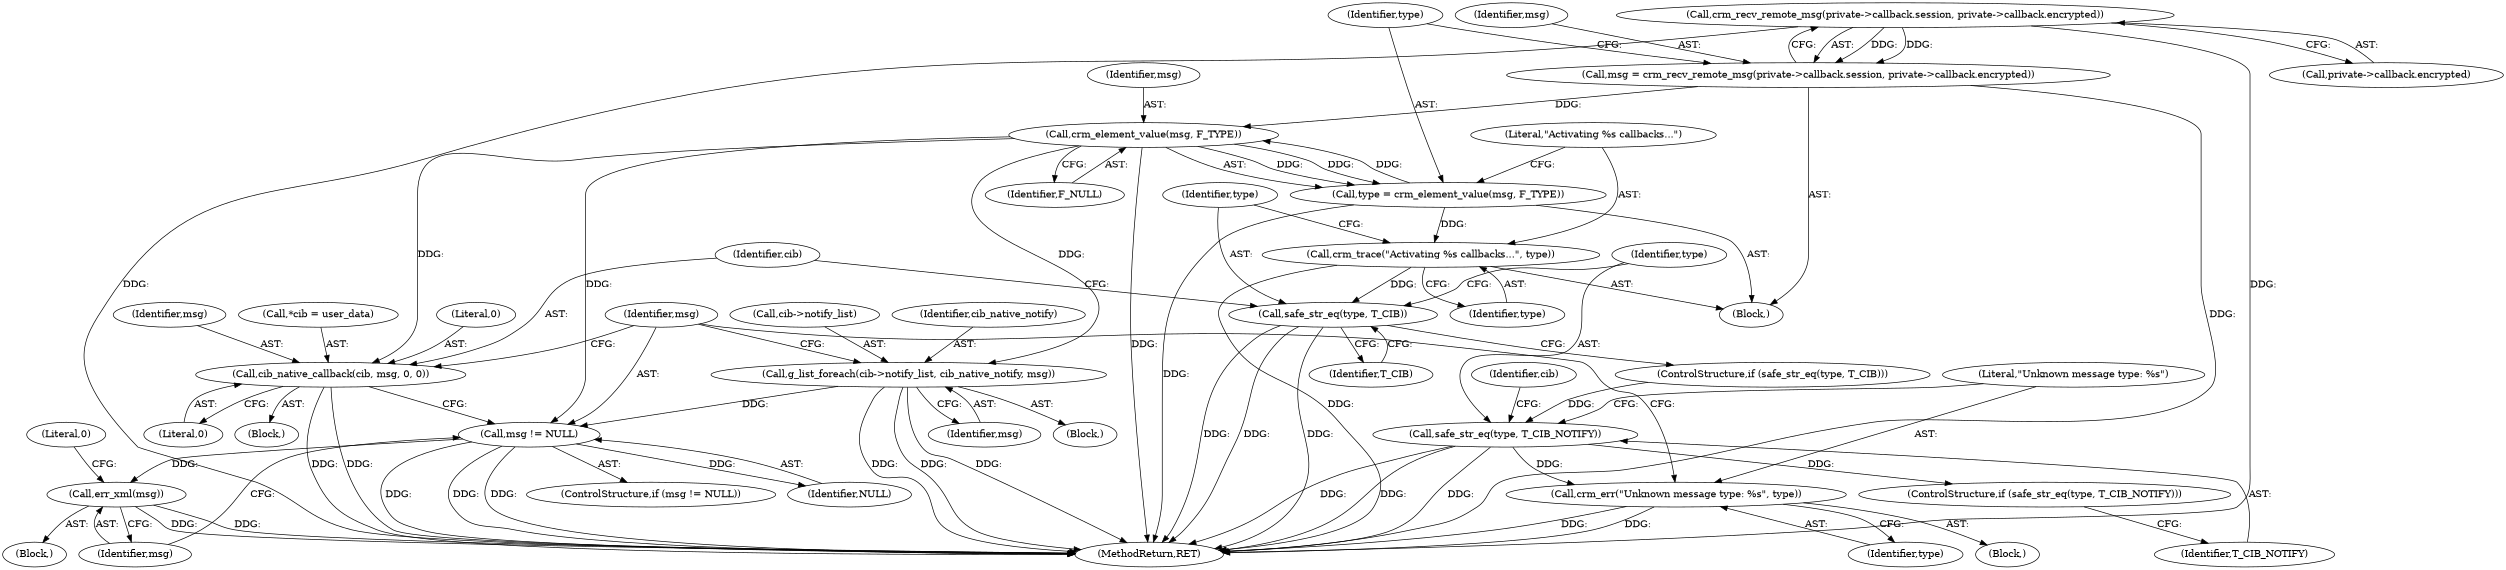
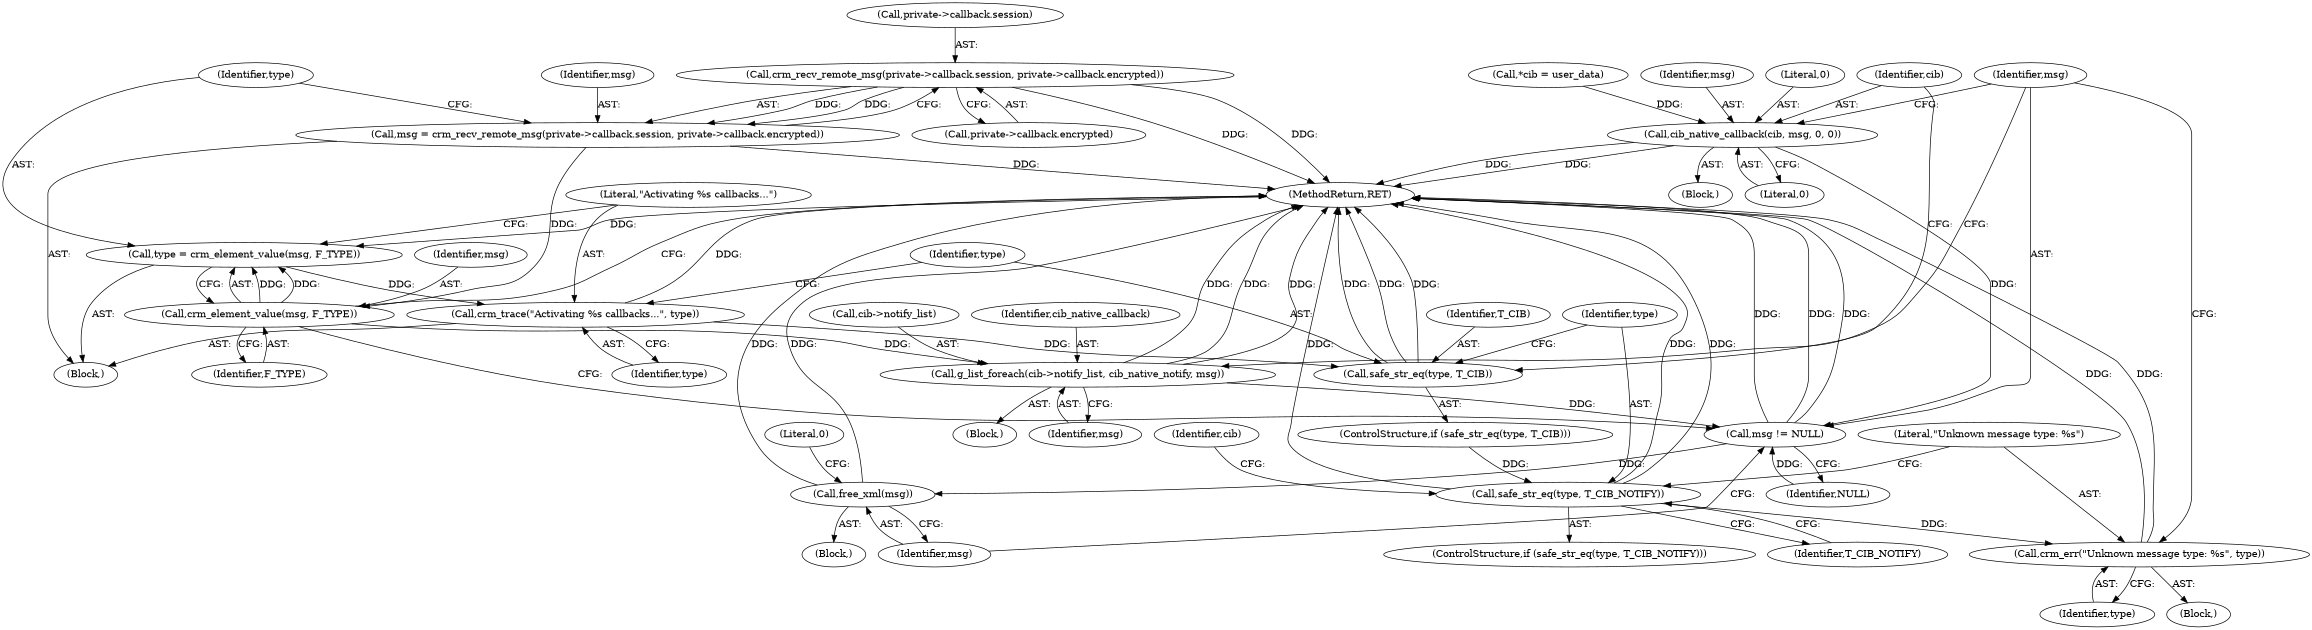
  digraph {
    n1 [label="(Call,crm_recv_remote_msg(private->callback.session, private->callback.encrypted))"]
    n2 [label="(Call,msg = crm_recv_remote_msg(private->callback.session, private->callback.encrypted))"]
    n3 [label="(Call,private->callback.encrypted)"]
    n4 [label="(MethodReturn,RET)"]
    n5 [label="(Call,crm_element_value(msg, F_TYPE))"]
    n6 [label="(Block,)"]
    n7 [label="(Call,type = crm_element_value(msg, F_TYPE))"]
    n8 [label="(Call,cib_native_callback(cib, msg, 0, 0))"]
    n9 [label="(Call,msg != NULL)"]
    n10 [label="(Call,g_list_foreach(cib->notify_list, cib_native_notify, msg))"]
-   n11 [label="(Identifier,F_NULL)"]
+   n11 [label="(Identifier,F_TYPE)"]
    n12 [label="(Call,crm_trace(\"Activating %s callbacks...\", type))"]
    n13 [label="(Block,)"]
    n14 [label="(Literal,0)"]
-   n15 [label="(Call,err_xml(msg))"]
+   n15 [label="(Call,free_xml(msg))"]
    n16 [label="(Identifier,NULL)"]
-   n17 [label="(ControlStructure,if (msg != NULL))"]
    n18 [label="(Identifier,msg)"]
    n19 [label="(Block,)"]
    n20 [label="(Call,safe_str_eq(type, T_CIB))"]
    n21 [label="(Identifier,type)"]
    n22 [label="(Identifier,T_CIB)"]
    n23 [label="(ControlStructure,if (safe_str_eq(type, T_CIB)))"]
    n24 [label="(Call,safe_str_eq(type, T_CIB_NOTIFY))"]
    n25 [label="(Call,crm_err(\"Unknown message type: %s\", type))"]
    n26 [label="(Identifier,T_CIB_NOTIFY)"]
    n27 [label="(ControlStructure,if (safe_str_eq(type, T_CIB_NOTIFY)))"]
    n28 [label="(Identifier,type)"]
    n29 [label="(Block,)"]
    n30 [label="(Block,)"]
    n31 [label="(Identifier,msg)"]
    n32 [label="(Identifier,type)"]
    n33 [label="(Call,*cib = user_data)"]
    n34 [label="(Identifier,cib)"]
    n35 [label="(Identifier,type)"]
    n36 [label="(Call,cib->notify_list)"]
    n37 [label="(Literal,\"Activating %s callbacks...\")"]
    n38 [label="(Identifier,cib)"]
    n39 [label="(Literal,\"Unknown message type: %s\")"]
    n40 [label="(Literal,0)"]
-   n41 [label="(Identifier,cib_native_notify)"]
+   n41 [label="(Identifier,cib_native_callback)"]
    n42 [label="(Identifier,msg)"]
    n43 [label="(Identifier,msg)"]
+   n44 [label="(Call,private->callback.session)"]
    n45 [label="(Literal,0)"]
    n46 [label="(Identifier,msg)"]
    n47 [label="(Identifier,type)"]
    n48 [label="(Identifier,msg)"]
    n1 -> n2 [label="AST: "]
    n1 -> n2 [label="DDG: "]
    n1 -> n2 [label="DDG: "]
    n1 -> n3 [label="CFG: "]
    n1 -> n4 [label="DDG: "]
    n1 -> n4 [label="DDG: "]
    n2 -> n1 [label="CFG: "]
    n2 -> n4 [label="DDG: "]
    n2 -> n5 [label="DDG: "]
    n2 -> n6 [label="AST: "]
    n3 -> n1 [label="AST: "]
-   n5 -> n4 [label="DDG: "]
+   n5 -> n4 [label="CFG: "]
    n5 -> n7 [label="AST: "]
    n5 -> n7 [label="DDG: "]
    n5 -> n7 [label="DDG: "]
-   n5 -> n8 [label="DDG: "]
-   n5 -> n9 [label="DDG: "]
+   n5 -> n9 [label="CFG: "]
    n5 -> n10 [label="DDG: "]
    n5 -> n11 [label="CFG: "]
-   n7 -> n4 [label="DDG: "]
-   n7 -> n5 [label="DDG: "]
+   n4 -> n7 [label="DDG: "]
+   n7 -> n5 [label="CFG: "]
    n7 -> n6 [label="AST: "]
    n7 -> n12 [label="DDG: "]
    n8 -> n4 [label="DDG: "]
    n8 -> n4 [label="DDG: "]
-   n8 -> n9 [label="CFG: "]
+   n8 -> n9 [label="DDG: "]
    n8 -> n13 [label="AST: "]
    n8 -> n14 [label="CFG: "]
    n9 -> n4 [label="DDG: "]
    n9 -> n4 [label="DDG: "]
    n9 -> n4 [label="DDG: "]
    n9 -> n15 [label="DDG: "]
-   n9 -> n16 [label="DDG: "]
-   n9 -> n17 [label="AST: "]
+   n9 -> n16 [label="CFG: "]
    n10 -> n4 [label="DDG: "]
    n10 -> n4 [label="DDG: "]
    n10 -> n4 [label="DDG: "]
    n10 -> n9 [label="DDG: "]
    n10 -> n18 [label="CFG: "]
    n10 -> n19 [label="AST: "]
    n11 -> n5 [label="AST: "]
    n12 -> n4 [label="DDG: "]
    n12 -> n6 [label="AST: "]
    n12 -> n20 [label="DDG: "]
    n12 -> n21 [label="CFG: "]
    n14 -> n8 [label="AST: "]
    n15 -> n4 [label="DDG: "]
    n15 -> n4 [label="DDG: "]
    n15 -> n30 [label="AST: "]
    n15 -> n31 [label="CFG: "]
-   n16 -> n9 [label="AST: "]
+   n16 -> n9 [label="DDG: "]
    n18 -> n10 [label="AST: "]
    n20 -> n4 [label="DDG: "]
    n20 -> n4 [label="DDG: "]
    n20 -> n4 [label="DDG: "]
-   n20 -> n22 [label="CFG: "]
-   n20 -> n23 [label="CFG: "]
+   n20 -> n23 [label="AST: "]
    n21 -> n12 [label="AST: "]
-   n22 -> n20 [label="CFG: "]
+   n22 -> n20 [label="AST: "]
    n23 -> n24 [label="DDG: "]
    n24 -> n4 [label="DDG: "]
    n24 -> n4 [label="DDG: "]
    n24 -> n4 [label="DDG: "]
    n24 -> n25 [label="DDG: "]
-   n27 -> n26 [label="CFG: "]
-   n24 -> n27 [label="DDG: "]
+   n24 -> n26 [label="CFG: "]
+   n24 -> n27 [label="AST: "]
    n25 -> n4 [label="DDG: "]
    n25 -> n4 [label="DDG: "]
    n25 -> n28 [label="CFG: "]
    n25 -> n29 [label="AST: "]
-   n26 -> n24 [label="AST: "]
+   n26 -> n24 [label="CFG: "]
    n28 -> n25 [label="AST: "]
    n31 -> n9 [label="CFG: "]
    n31 -> n15 [label="AST: "]
    n32 -> n20 [label="CFG: "]
    n32 -> n24 [label="AST: "]
-   n33 -> n8 [label="AST: "]
+   n33 -> n8 [label="DDG: "]
    n34 -> n8 [label="AST: "]
    n34 -> n20 [label="CFG: "]
    n35 -> n12 [label="CFG: "]
    n35 -> n20 [label="AST: "]
    n36 -> n10 [label="AST: "]
    n37 -> n7 [label="CFG: "]
    n37 -> n12 [label="AST: "]
    n38 -> n24 [label="CFG: "]
    n39 -> n24 [label="CFG: "]
    n39 -> n25 [label="AST: "]
    n40 -> n15 [label="CFG: "]
    n41 -> n10 [label="AST: "]
    n42 -> n8 [label="CFG: "]
    n42 -> n9 [label="AST: "]
    n42 -> n10 [label="CFG: "]
    n42 -> n25 [label="CFG: "]
    n43 -> n8 [label="AST: "]
+   n44 -> n1 [label="AST: "]
    n45 -> n8 [label="AST: "]
    n46 -> n5 [label="AST: "]
    n47 -> n2 [label="CFG: "]
    n47 -> n7 [label="AST: "]
    n48 -> n2 [label="AST: "]
  }
